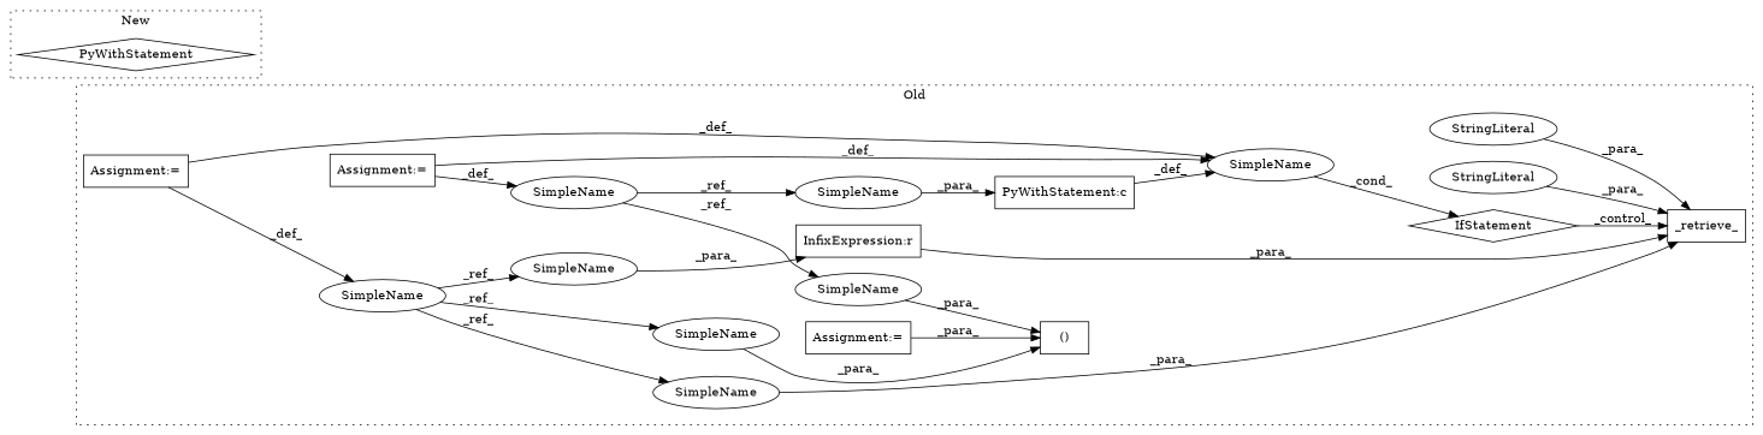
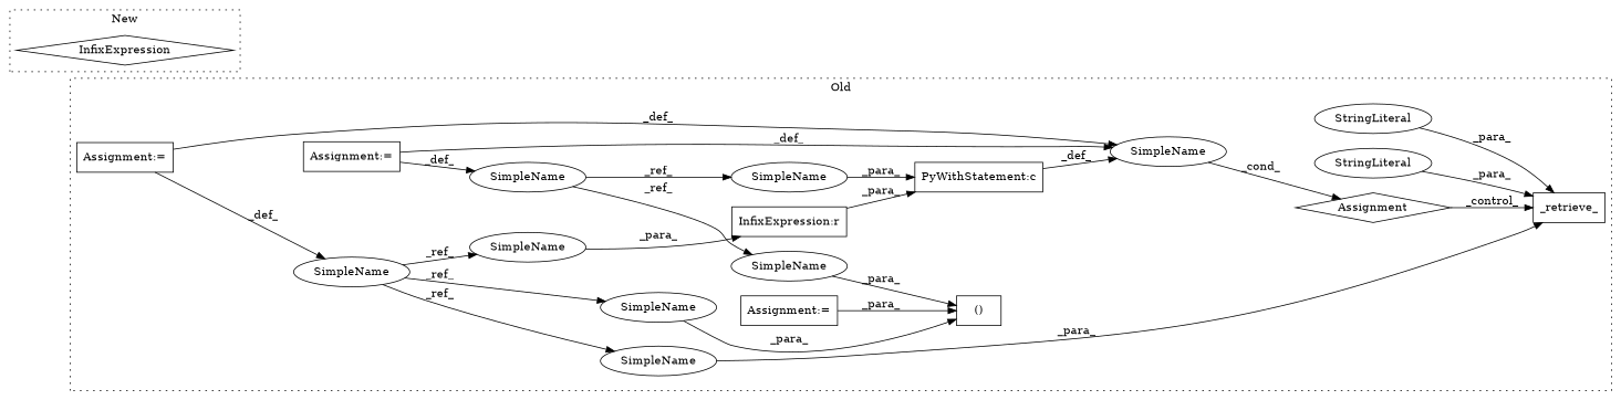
  digraph {
    rankdir=LR
    node [a=42 l=12 s=30755 shape=ellipse]
    n1 [a=32 l="11,1" label=_retrieve_ s="33295,33345" shape=box]
    n2 [a=27 l=4 label="PyWithStatement:c" s=33266 shape=box]
    n3 [a=45 l=7 label=StringLiteral s=33325]
    n4 [a=45 l=18 label=StringLiteral s=33306]
    n5 [label=SimpleName]
    n6 [a=27 l=4 label="InfixExpression:r" s=33257 shape=box]
    n7 [a=106 l=57 label="()" s=30802 shape=box]
    n8 [l=10 label=SimpleName s=30650]
    n9 [label=SimpleName l="" s=""]
-   n10 [a=25 l="4,2" label=IfStatement s="33240,33280" shape=diamond]
+   n10 [a=25 l="4,2" label=Assignment s="33240,33280" shape=diamond]
    n11 [a=7 l=10 label="Assignment:=" s=30650 shape=box]
    n12 [a=7 label="Assignment:=" shape=box]
    n13 [a=7 l=9 label="Assignment:=" s=30736 shape=box]
    n14 [label=SimpleName s=30802]
    n15 [label=SimpleName s=33333]
    n16 [label=SimpleName s=33245]
    n17 [l=10 label=SimpleName s=33270]
    n18 [l=10 label=SimpleName s=30849]
-   n19 [a=104 l="10,2" label=PyWithStatement s="30769,30819" shape=diamond]
+   n19 [a=104 l="10,2" label=InfixExpression s="30769,30819" shape=diamond]
    subgraph cluster_1 {
      label=Old
      style=dotted
      n1
      n2
      n3
      n4
      n5
      n6
      n7
      n8
      n9
      n10
      n11
      n12
      n13
      n14
      n15
      n16
      n17
      n18
    }
    subgraph cluster_2 {
      label=New
      style=dotted
      n19
    }
    n2 -> n9 [label=_def_]
    n3 -> n1 [label=_para_]
    n4 -> n1 [label=_para_]
    n5 -> n14 [label=_ref_]
    n5 -> n15 [label=_ref_]
    n5 -> n16 [label=_ref_]
-   n6 -> n1 [label=_para_]
+   n6 -> n2 [label=_para_]
    n8 -> n17 [label=_ref_]
    n8 -> n18 [label=_ref_]
    n9 -> n10 [label=_cond_]
    n10 -> n1 [label=_control_]
    n11 -> n8 [label=_def_]
    n11 -> n9 [label=_def_]
    n12 -> n5 [label=_def_]
    n12 -> n9 [label=_def_]
    n13 -> n7 [label=_para_]
    n14 -> n7 [label=_para_]
    n15 -> n1 [label=_para_]
    n16 -> n6 [label=_para_]
    n17 -> n2 [label=_para_]
    n18 -> n7 [label=_para_]
  }
